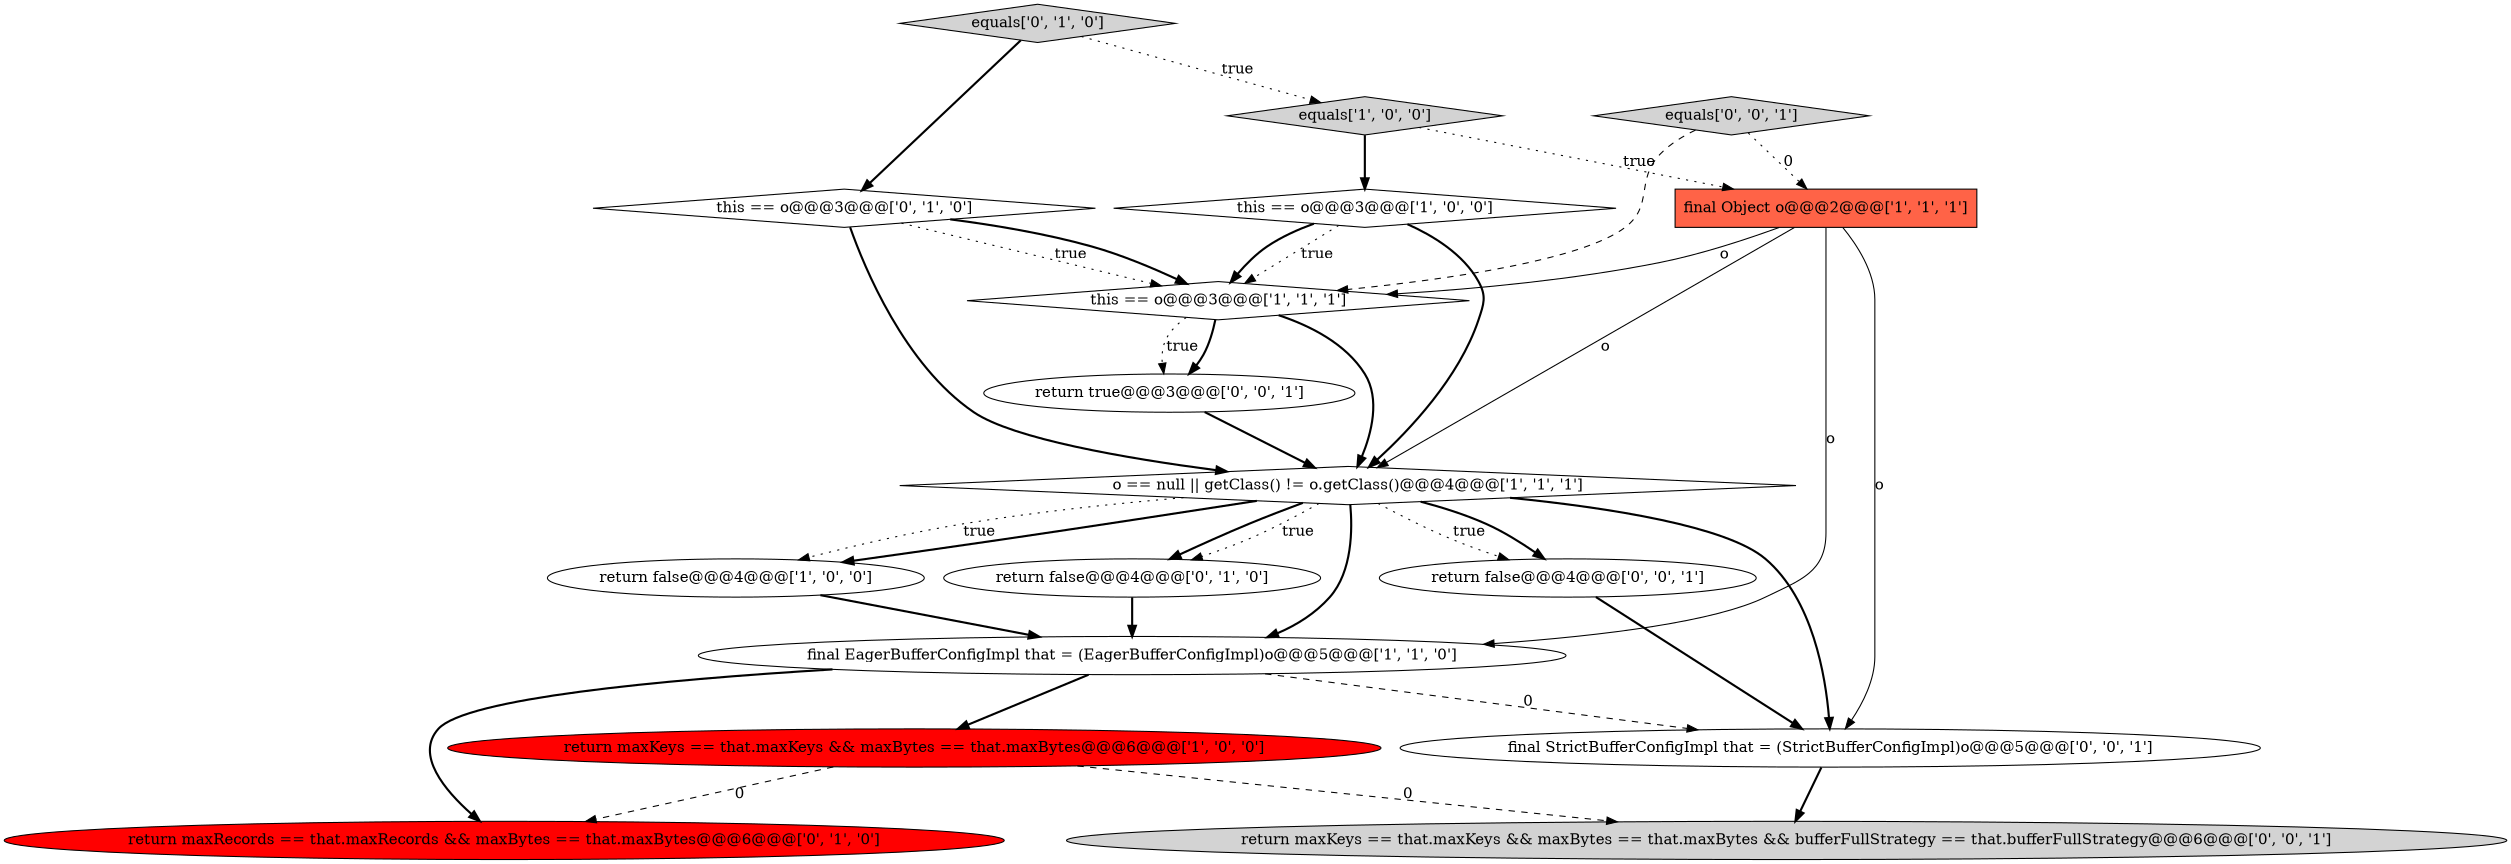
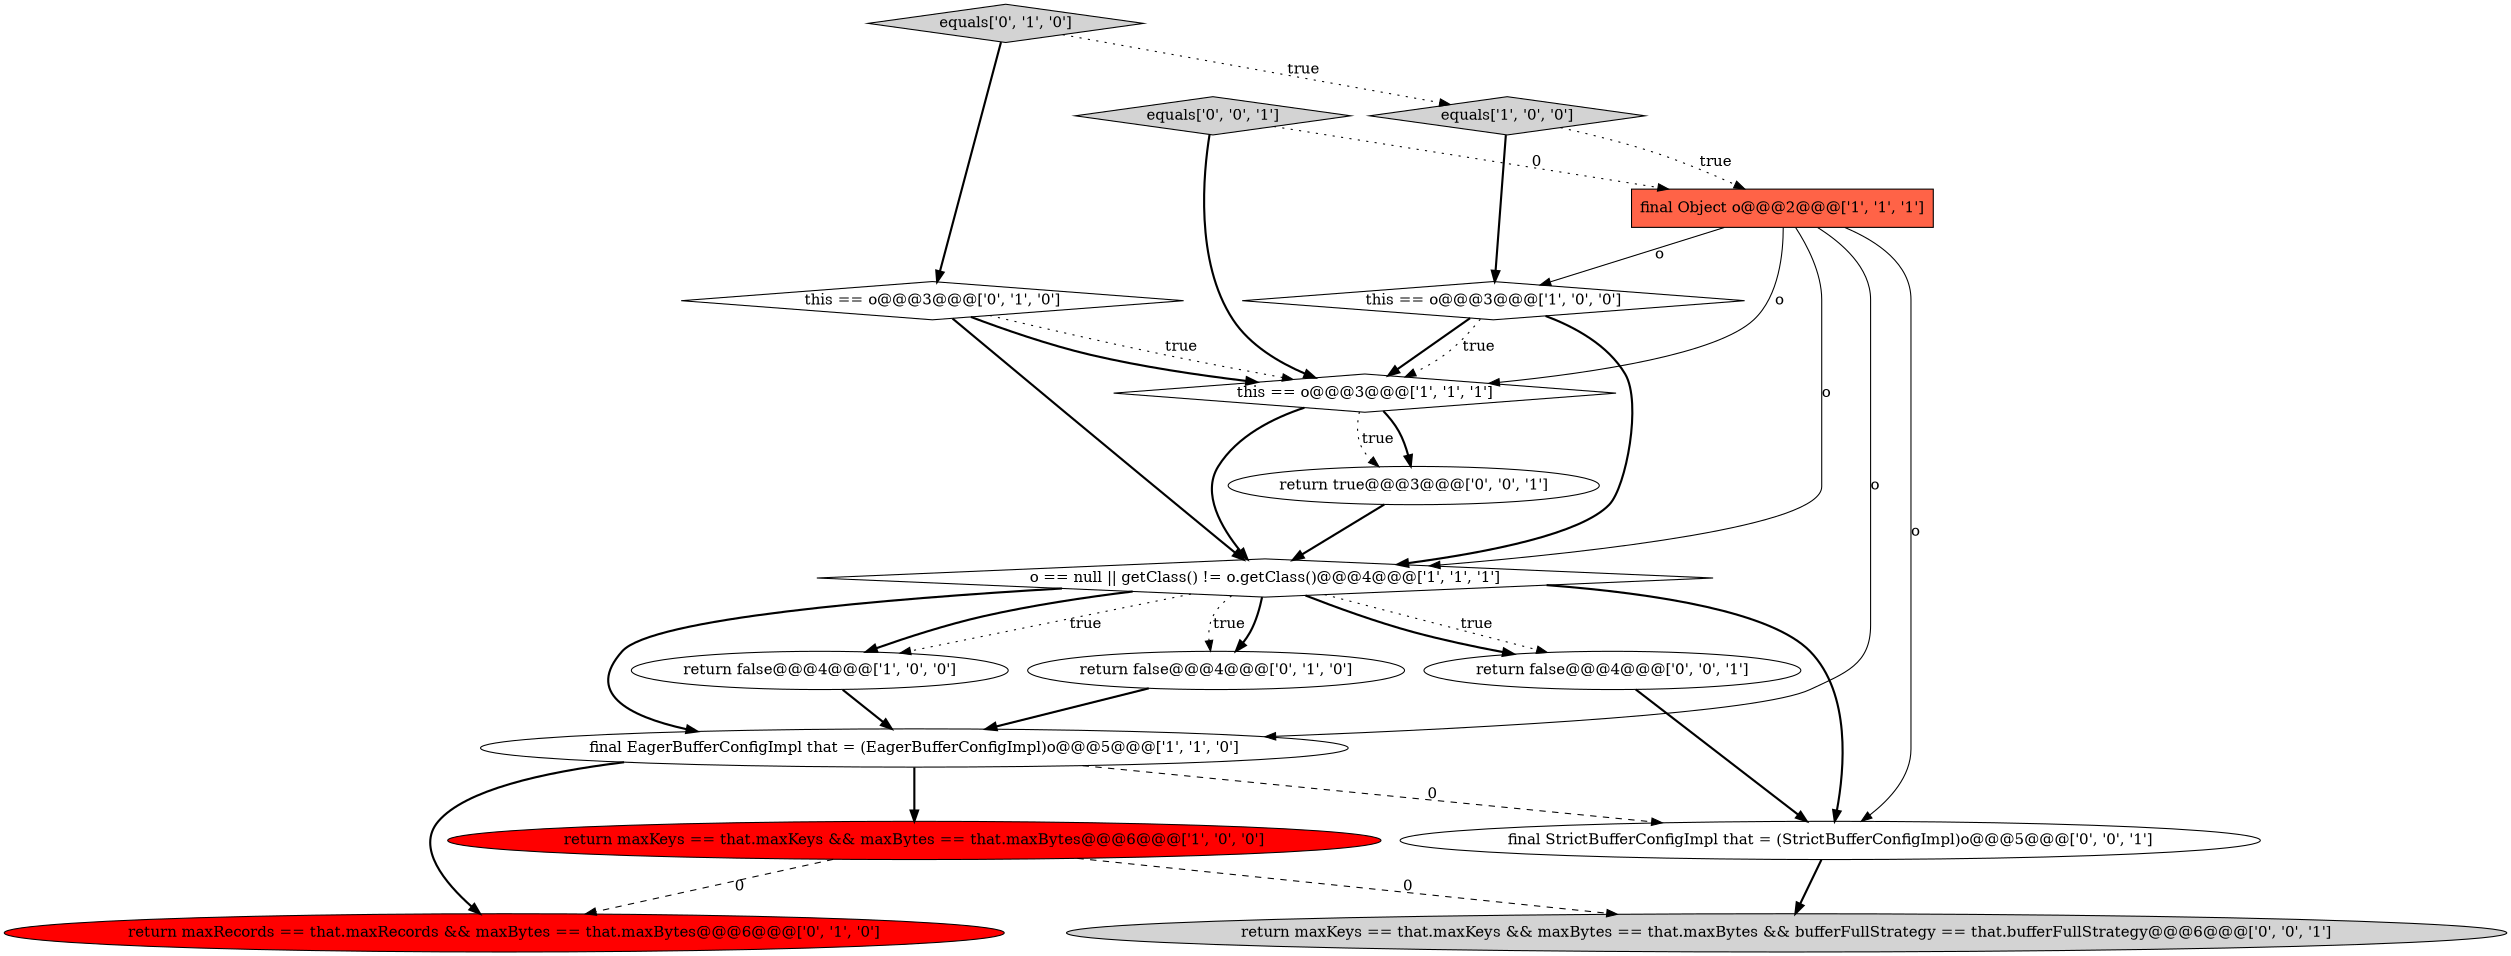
  digraph {
    node [fillcolor=white shape=ellipse style=filled]
    edge [style=bold]
    n1 [fillcolor=tomato label="final Object o@@@2@@@['1', '1', '1']" shape=box]
    n2 [label="final StrictBufferConfigImpl that = (StrictBufferConfigImpl)o@@@5@@@['0', '0', '1']"]
    n3 [label="final EagerBufferConfigImpl that = (EagerBufferConfigImpl)o@@@5@@@['1', '1', '0']"]
    n4 [label="this == o@@@3@@@['1', '0', '0']" shape=diamond]
    n5 [label="this == o@@@3@@@['1', '1', '1']" shape=diamond]
    n6 [label="o == null || getClass() != o.getClass()@@@4@@@['1', '1', '1']" shape=diamond]
    n7 [fillcolor=lightgray label="return maxKeys == that.maxKeys && maxBytes == that.maxBytes && bufferFullStrategy == that.bufferFullStrategy@@@6@@@['0', '0', '1']"]
    n8 [fillcolor=red label="return maxKeys == that.maxKeys && maxBytes == that.maxBytes@@@6@@@['1', '0', '0']"]
    n9 [fillcolor=red label="return maxRecords == that.maxRecords && maxBytes == that.maxBytes@@@6@@@['0', '1', '0']"]
    n10 [label="this == o@@@3@@@['0', '1', '0']" shape=diamond]
    n11 [label="return true@@@3@@@['0', '0', '1']"]
    n12 [label="return false@@@4@@@['1', '0', '0']"]
    n13 [label="return false@@@4@@@['0', '0', '1']"]
    n14 [label="return false@@@4@@@['0', '1', '0']"]
    n15 [fillcolor=lightgray label="equals['1', '0', '0']" shape=diamond]
    n16 [fillcolor=lightgray label="equals['0', '0', '1']" shape=diamond]
    n17 [fillcolor=lightgray label="equals['0', '1', '0']" shape=diamond]
    n1 -> n2 [label=o style=solid]
    n1 -> n3 [label=o style=solid]
+   n1 -> n4 [label=o style=solid]
    n1 -> n5 [label=o style=solid]
    n1 -> n6 [label=o style=solid]
    n2 -> n7
    n3 -> n2 [label=0 style=dashed]
    n3 -> n8
    n3 -> n9
    n4 -> n5
    n4 -> n5 [label=true style=dotted]
    n4 -> n6
    n5 -> n6
    n5 -> n11
    n5 -> n11 [label=true style=dotted]
    n6 -> n2
    n6 -> n3
    n6 -> n12
    n6 -> n12 [label=true style=dotted]
    n6 -> n13 [label=true style=dotted]
    n6 -> n13
    n6 -> n14
    n6 -> n14 [label=true style=dotted]
    n8 -> n7 [label=0 style=dashed]
    n8 -> n9 [label=0 style=dashed]
    n10 -> n5 [label=true style=dotted]
    n10 -> n5
    n10 -> n6
    n11 -> n6
    n12 -> n3
    n13 -> n2
    n14 -> n3
    n15 -> n1 [label=true style=dotted]
    n15 -> n4
    n16 -> n1 [label=0 style=dotted]
-   n16 -> n5 [style=dashed]
+   n16 -> n5
    n17 -> n10
    n17 -> n15 [label=true style=dotted]
  }
